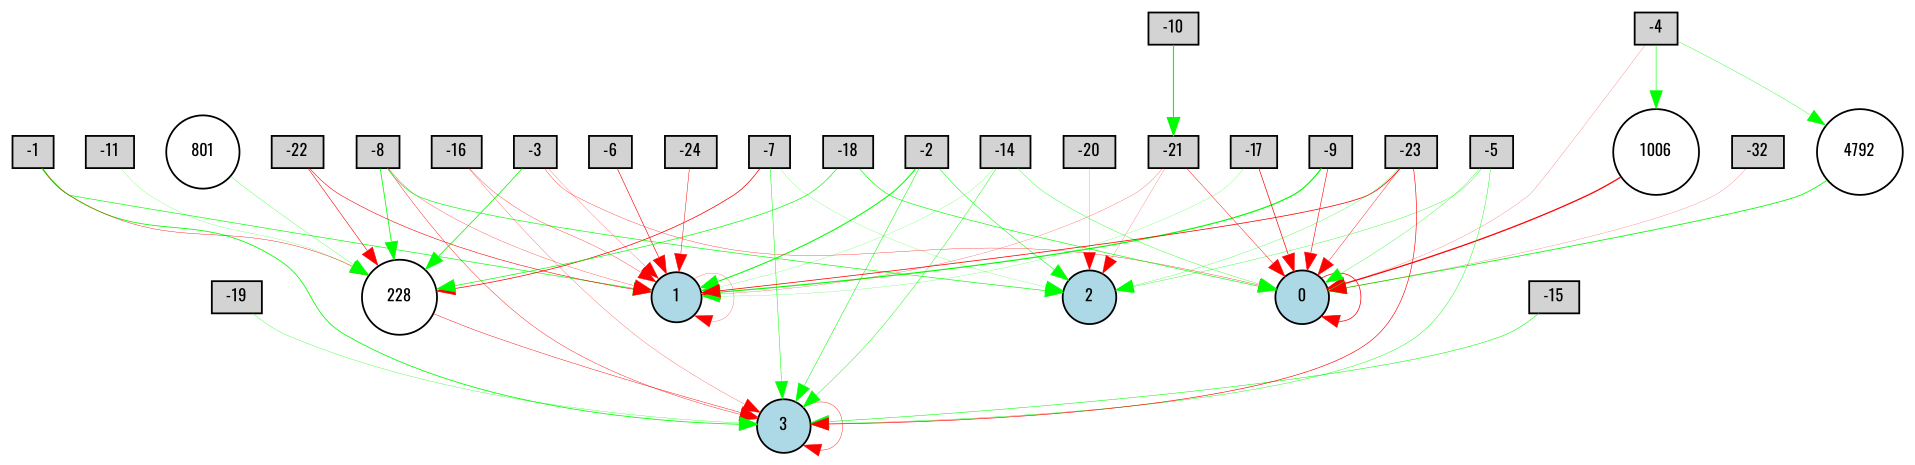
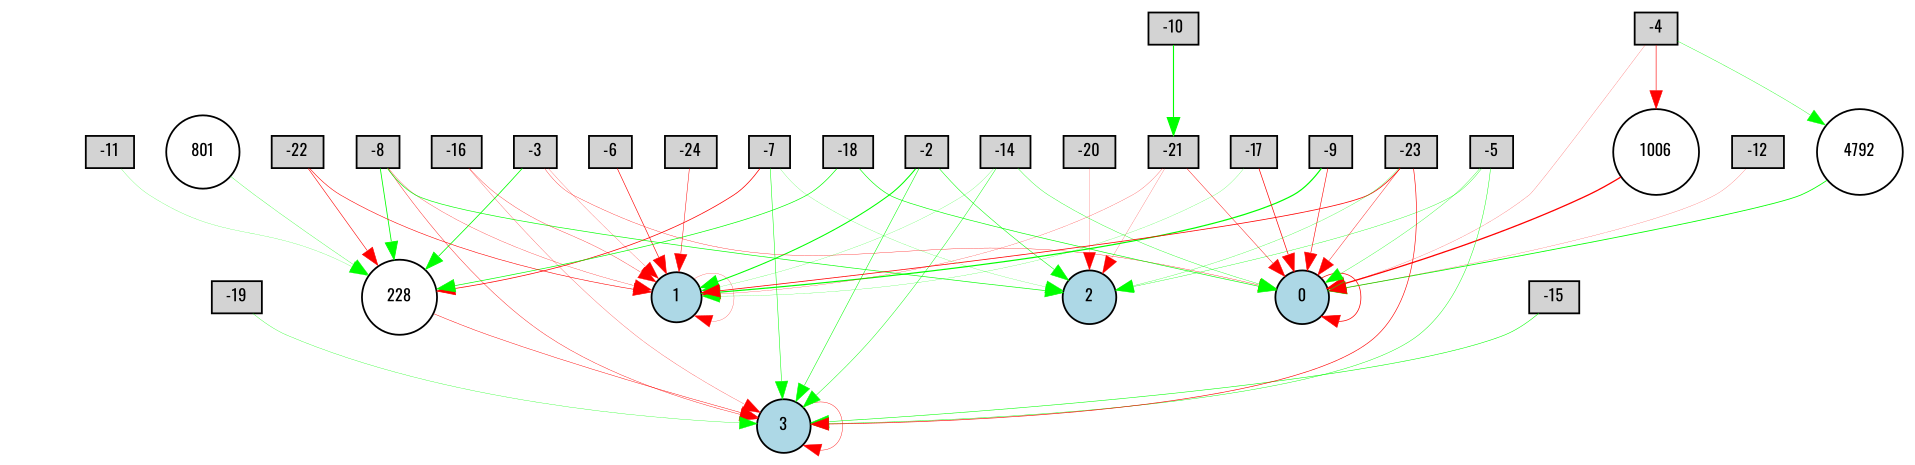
  digraph {
    fontname=Oswald
    node [fillcolor=lightgray fontname=Oswald fontsize=9 shape=box style=filled]
    edge [color=red fontname=Oswald style=solid]
-   -1 [height=0.2 width=0.2]
    1 [fillcolor=lightblue height=0.2 shape=circle width=0.2]
    3 [fillcolor=lightblue height=0.2 shape=circle width=0.2]
    228 [fillcolor=white height=0.2 shape=circle width=0.2]
    -2 [height=0.2 width=0.2]
    2 [fillcolor=lightblue height=0.2 shape=circle width=0.2]
    -3 [height=0.2 width=0.2]
    0 [fillcolor=lightblue height=0.2 shape=circle width=0.2]
    -4 [height=0.2 width=0.2]
    1006 [fillcolor=white height=0.2 shape=circle width=0.2]
    4792 [fillcolor=white height=0.2 shape=circle width=0.2]
    -5 [height=0.2 width=0.2]
    -6 [height=0.2 width=0.2]
    -7 [height=0.2 width=0.2]
    -8 [height=0.2 width=0.2]
    -9 [height=0.2 width=0.2]
    -10 [height=0.2 width=0.2]
    -21 [height=0.2 width=0.2]
    -11 [height=0.2 width=0.2]
-   -12 [height=0.2 width=0.2 label=-32]
+   -12 [height=0.2 width=0.2]
    -14 [height=0.2 width=0.2]
    -15 [height=0.2 width=0.2]
    -16 [height=0.2 width=0.2]
    -17 [height=0.2 width=0.2]
    -18 [height=0.2 width=0.2]
    -19 [height=0.2 width=0.2]
    -20 [height=0.2 width=0.2]
    -22 [height=0.2 width=0.2]
    -23 [height=0.2 width=0.2]
    -24 [height=0.2 width=0.2]
    801 [fillcolor=white height=0.2 shape=circle width=0.2]
-   -1 -> 1 [color=green penwidth=0.36448575314699605]
-   -1 -> 3 [color=green penwidth=0.45542955551392983]
-   -1 -> 228 [penwidth=0.22308936610265376]
    1 -> 1 [penwidth=0.13316568834062295]
    3 -> 3 [penwidth=0.22247131976459655]
    228 -> 3 [penwidth=0.2465219373889607]
    -2 -> 1 [color=green penwidth=0.5793569614406209]
    -2 -> 3 [color=green penwidth=0.28959376391743563]
    -2 -> 2 [color=green penwidth=0.2964277030373099]
    -3 -> 1 [penwidth=0.11857982945627912]
    -3 -> 228 [color=green penwidth=0.43733341130272885]
    -3 -> 0 [penwidth=0.18226788239277641]
    0 -> 0 [penwidth=0.4062315150577054]
    -4 -> 0 [penwidth=0.11122736788978267]
-   -4 -> 1006 [color=green penwidth=0.3383825912496855]
+   -4 -> 1006 [penwidth=0.3383825912496855]
    -4 -> 4792 [color=green penwidth=0.20231301134446]
    1006 -> 0 [penwidth=0.7144180492998737]
    4792 -> 0 [color=green penwidth=0.4597194870467337]
    -5 -> 3 [color=green penwidth=0.2424740899830051]
    -5 -> 2 [color=green penwidth=0.19807631680250884]
    -5 -> 0 [color=green penwidth=0.18506002160856605]
    -6 -> 1 [penwidth=0.3486687466322793]
    -7 -> 3 [color=green penwidth=0.28280102934093715]
    -7 -> 228 [penwidth=0.4120018901683825]
    -7 -> 2 [color=green penwidth=0.1119306390091128]
    -8 -> 1 [penwidth=0.16096483517630455]
    -8 -> 3 [penwidth=0.22526997399861093]
    -8 -> 228 [color=green penwidth=0.4577936920154373]
    -8 -> 2 [color=green penwidth=0.3614422536856987]
    -9 -> 1 [color=green penwidth=0.668023489081704]
    -9 -> 0 [penwidth=0.32599130521599334]
    -10 -> -21 [color=green penwidth=0.6249884054663664]
    -21 -> 1 [penwidth=0.1278044927103825]
    -21 -> 2 [penwidth=0.10950242427323309]
    -21 -> 0 [penwidth=0.24019317758461106]
    -11 -> 228 [color=green penwidth=0.11660066507345021]
    -12 -> 0 [penwidth=0.106208789328486]
    -14 -> 1 [color=green penwidth=0.11352097949120102]
    -14 -> 3 [color=green penwidth=0.25141333930851717]
    -14 -> 0 [color=green penwidth=0.20433661368619582]
    -15 -> 3 [color=green penwidth=0.30416247800296314]
    -16 -> 1 [penwidth=0.18113635929149355]
    -16 -> 3 [penwidth=0.13946451582360886]
    -17 -> 1 [color=green penwidth=0.11823452001627727]
    -17 -> 0 [penwidth=0.38231733295535353]
    -18 -> 228 [color=green penwidth=0.38056869413525063]
    -18 -> 0 [color=green penwidth=0.3533072926177636]
    -19 -> 3 [color=green penwidth=0.17710526612302563]
    -20 -> 2 [penwidth=0.10304909290492882]
    -22 -> 1 [penwidth=0.314126369854332]
    -22 -> 228 [penwidth=0.32352487412420033]
    -23 -> 1 [penwidth=0.4300003520620479]
    -23 -> 3 [penwidth=0.34473100162182085]
    -23 -> 2 [color=green penwidth=0.15939670893852081]
    -23 -> 0 [penwidth=0.22309356606591063]
    -24 -> 1 [penwidth=0.2622876859861853]
    801 -> 228 [color=green penwidth=0.1668357076489651]
  }
